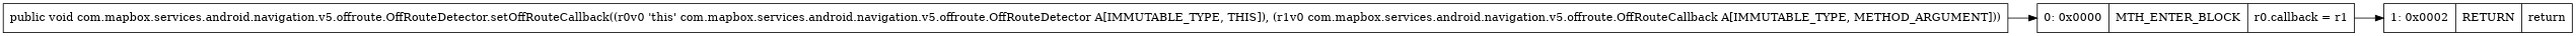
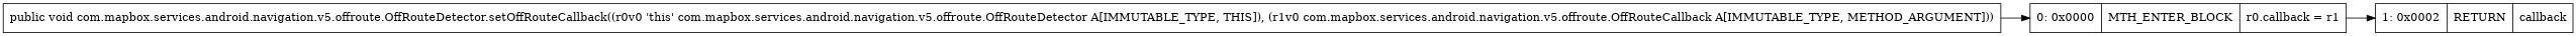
  digraph {
    rankdir=LR
    node [shape=record]
    n1 [label="{0\:\ 0x0000|MTH_ENTER_BLOCK\l|r0.callback = r1\l}"]
-   n2 [label="{1\:\ 0x0002|RETURN\l|return\l}"]
+   n2 [label="{1\:\ 0x0002|RETURN\l|callback\l}"]
    n3 [label="{public void com.mapbox.services.android.navigation.v5.offroute.OffRouteDetector.setOffRouteCallback((r0v0 'this' com.mapbox.services.android.navigation.v5.offroute.OffRouteDetector A[IMMUTABLE_TYPE, THIS]), (r1v0 com.mapbox.services.android.navigation.v5.offroute.OffRouteCallback A[IMMUTABLE_TYPE, METHOD_ARGUMENT])) }"]
    n1 -> n2
    n3 -> n1
  }
